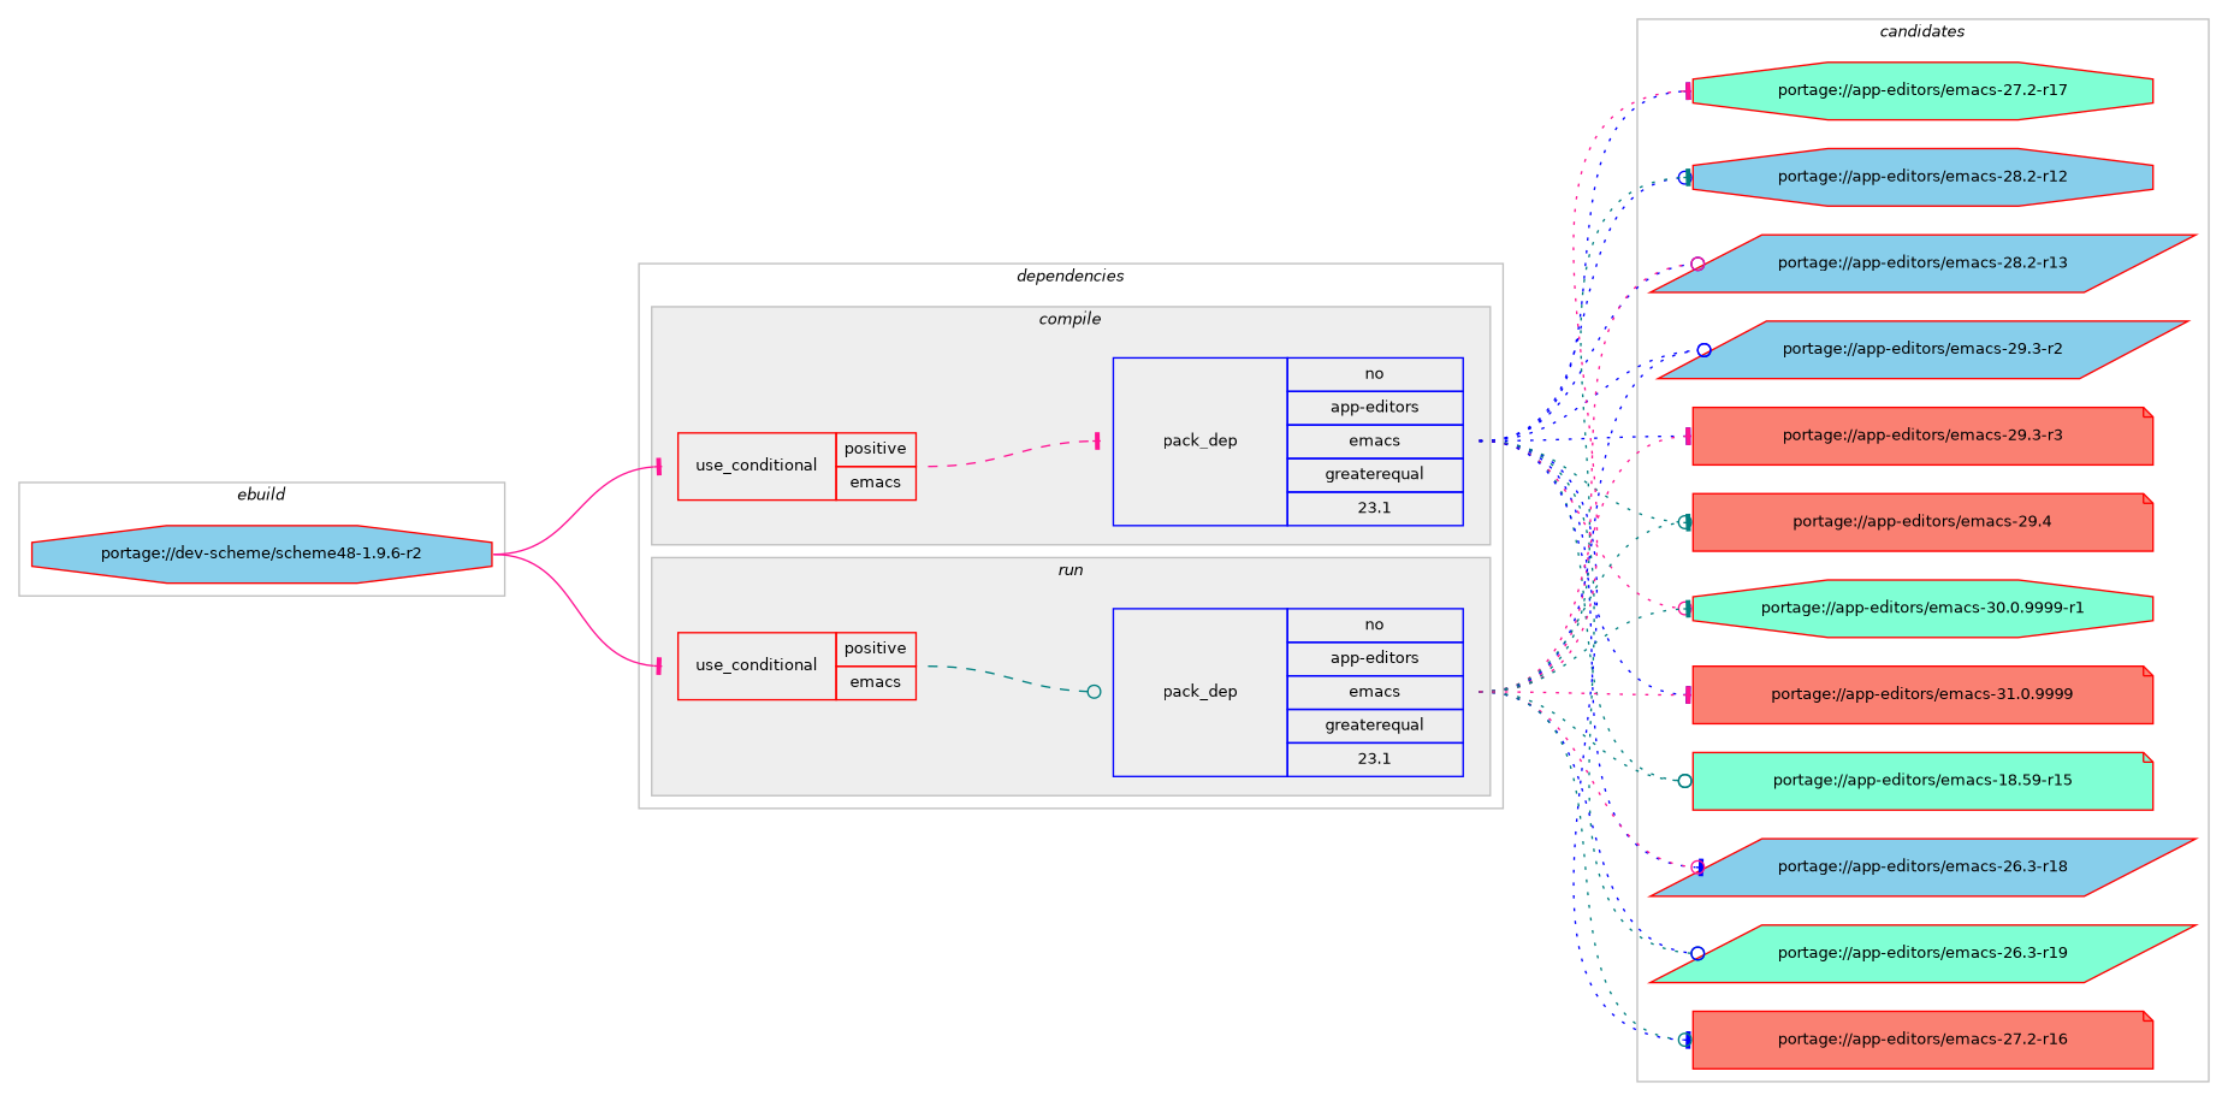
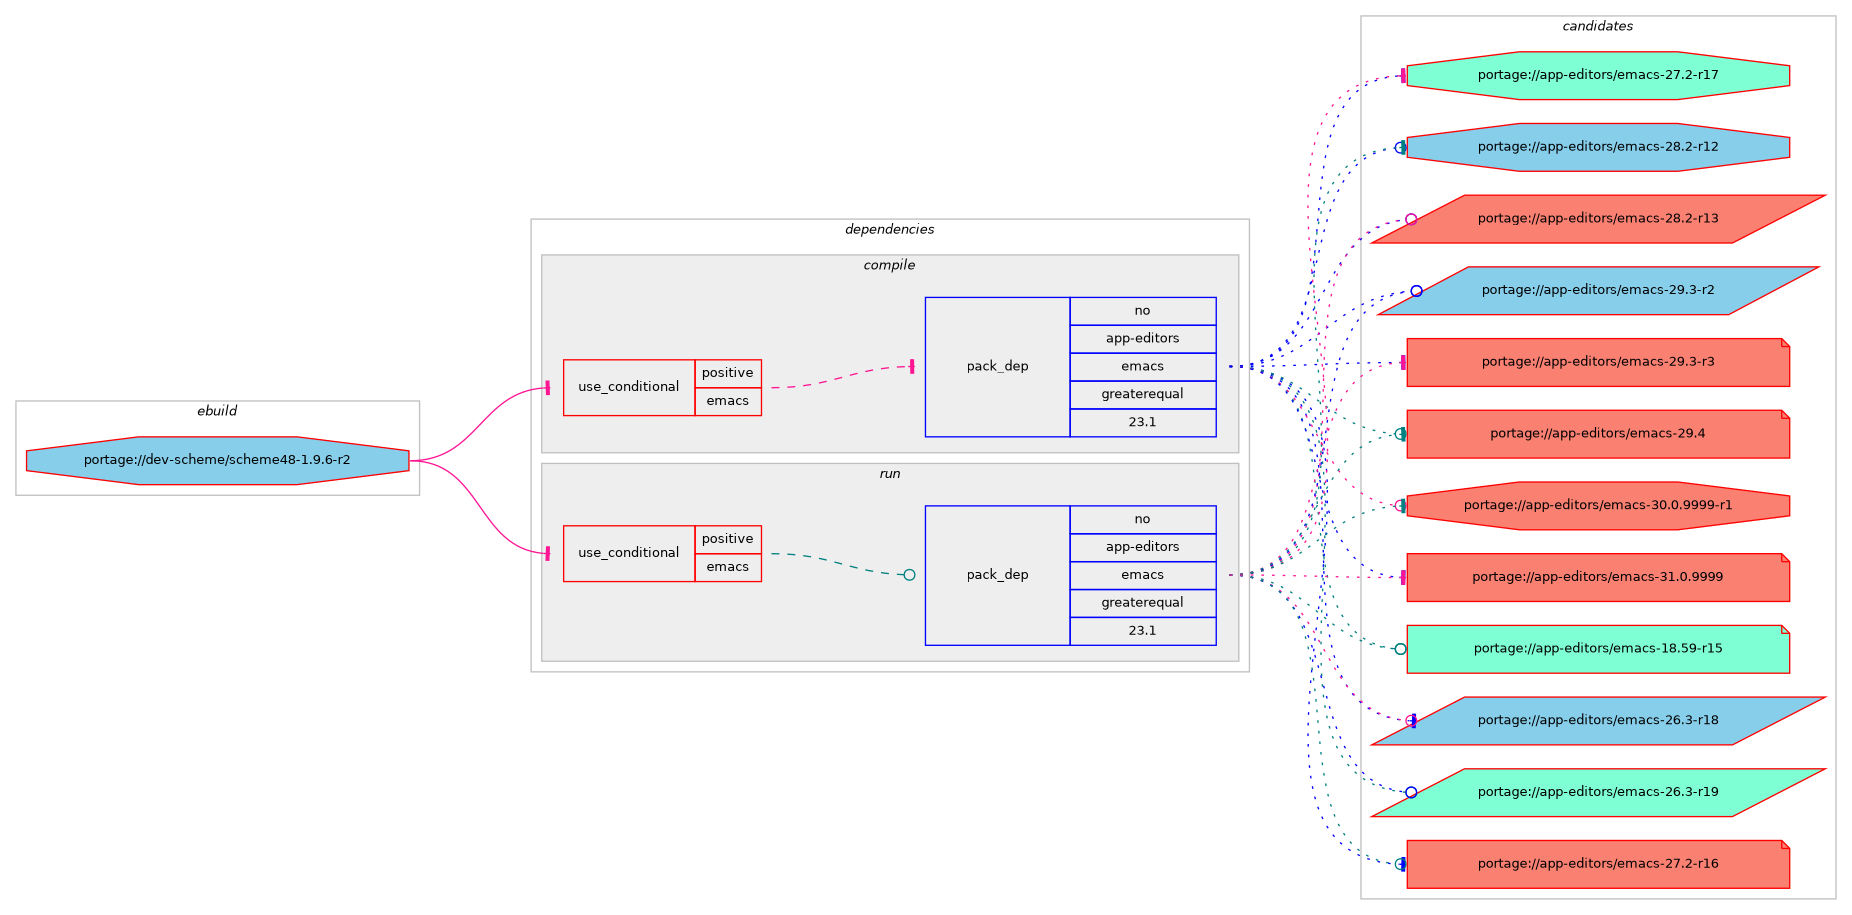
  digraph {
    compound=true
    concentrate=true
    fontname=Helvetica
    fontsize=10
    newrank=true
    rankdir=LR
    ranksep=1.5
    node [color=red fillcolor=skyblue fontname=Helvetica fontsize=10 shape=note style=filled]
    edge [arrowhead=tee color=blue headport=w style=dotted tailport=e weight=100]
    n1 [label="portage://dev-scheme/scheme48-1.9.6-r2" shape=octagon width=4]
    n2 [color=blue label=<<TABLE BORDER="0" CELLBORDER="1" CELLSPACING="0" CELLPADDING="4" WIDTH="220"><TR><TD ROWSPAN="6" CELLPADDING="30">pack_dep</TD></TR><TR><TD WIDTH="110">no</TD></TR><TR><TD>app-editors</TD></TR><TR><TD>emacs</TD></TR><TR><TD>greaterequal</TD></TR><TR><TD>23.1</TD></TR></TABLE>> shape=none fillcolor="" style=""]
    n3 [label=<<TABLE BORDER="0" CELLBORDER="1" CELLSPACING="0" CELLPADDING="4"><TR><TD ROWSPAN="3" CELLPADDING="10">use_conditional</TD></TR><TR><TD>positive</TD></TR><TR><TD>emacs</TD></TR></TABLE>> shape=none fillcolor="" style=""]
    n4 [color=blue label=<<TABLE BORDER="0" CELLBORDER="1" CELLSPACING="0" CELLPADDING="4" WIDTH="220"><TR><TD ROWSPAN="6" CELLPADDING="30">pack_dep</TD></TR><TR><TD WIDTH="110">no</TD></TR><TR><TD>app-editors</TD></TR><TR><TD>emacs</TD></TR><TR><TD>greaterequal</TD></TR><TR><TD>23.1</TD></TR></TABLE>> shape=none fillcolor="" style=""]
    n5 [label=<<TABLE BORDER="0" CELLBORDER="1" CELLSPACING="0" CELLPADDING="4"><TR><TD ROWSPAN="3" CELLPADDING="10">use_conditional</TD></TR><TR><TD>positive</TD></TR><TR><TD>emacs</TD></TR></TABLE>> shape=none fillcolor="" style=""]
    n6 [fillcolor=aquamarine label="portage://app-editors/emacs-18.59-r15" width=4]
    n7 [label="portage://app-editors/emacs-26.3-r18" shape=parallelogram width=4]
    n8 [fillcolor=aquamarine label="portage://app-editors/emacs-26.3-r19" shape=parallelogram width=4]
    n9 [fillcolor=salmon label="portage://app-editors/emacs-27.2-r16" width=4]
    n10 [fillcolor=aquamarine label="portage://app-editors/emacs-27.2-r17" shape=octagon width=4]
    n11 [label="portage://app-editors/emacs-28.2-r12" shape=octagon width=4]
-   n12 [label="portage://app-editors/emacs-28.2-r13" shape=parallelogram width=4]
+   n12 [fillcolor=salmon label="portage://app-editors/emacs-28.2-r13" shape=parallelogram width=4]
    n13 [label="portage://app-editors/emacs-29.3-r2" shape=parallelogram width=4]
    n14 [fillcolor=salmon label="portage://app-editors/emacs-29.3-r3" width=4]
    n15 [fillcolor=salmon label="portage://app-editors/emacs-29.4" width=4]
-   n16 [fillcolor=aquamarine label="portage://app-editors/emacs-30.0.9999-r1" shape=octagon width=4]
+   n16 [fillcolor=salmon label="portage://app-editors/emacs-30.0.9999-r1" shape=octagon width=4]
    n17 [fillcolor=salmon label="portage://app-editors/emacs-31.0.9999" width=4]
    subgraph cluster_1 {
      color=gray
      label=<<i>dependencies</i>>
      subgraph cluster_2 {
        color=gray
        fillcolor="#eeeeee"
        label=<<i>compile</i>>
        style=filled
        subgraph sub_3 {
          color=gray
          fillcolor="#eeeeee"
          label=<<i>compile</i>>
          style=filled
          n3
          subgraph sub_4 {
            color=gray
            fillcolor="#eeeeee"
            label=<<i>compile</i>>
            style=filled
            n2
          }
        }
      }
      subgraph cluster_5 {
        color=gray
        fillcolor="#eeeeee"
        label=<<i>compile and run</i>>
        style=filled
      }
      subgraph cluster_6 {
        color=gray
        fillcolor="#eeeeee"
        label=<<i>run</i>>
        style=filled
        subgraph sub_7 {
          color=gray
          fillcolor="#eeeeee"
          label=<<i>run</i>>
          style=filled
          n5
          subgraph sub_8 {
            color=gray
            fillcolor="#eeeeee"
            label=<<i>run</i>>
            style=filled
            n4
          }
        }
      }
    }
    subgraph cluster_9 {
      color=gray
      label=<<i>ebuild</i>>
      rank=same
      n1
    }
    subgraph cluster_10 {
      color=gray
      label=<<i>candidates</i>>
      rank=same
      subgraph sub_11 {
        color=black
        label=<<i>candidates</i>>
        nodesep=1
        rank=same
        n6
        n7
        n8
        n9
        n10
        n11
        n12
        n13
        n14
        n15
        n16
        n17
      }
      subgraph sub_12 {
        color=black
        label=<<i>candidates</i>>
        nodesep=1
        rank=same
        n6
        n7
        n8
        n9
        n10
        n11
        n12
        n13
        n14
        n15
        n16
        n17
      }
    }
    n1 -> n3 [color=deeppink style=solid weight=20]
    n1 -> n5 [color=deeppink style=solid weight=20]
    n2 -> n6 [arrowhead=odot color=teal]
    n2 -> n7
    n2 -> n8 [arrowhead=odot color=teal]
    n2 -> n9
    n2 -> n10
    n2 -> n11 [arrowhead=odot]
    n2 -> n12 [arrowhead=odot]
    n2 -> n13 [arrowhead=odot]
    n2 -> n14
    n2 -> n15 [arrowhead=odot color=teal]
    n2 -> n16 [arrowhead=odot color=deeppink]
    n2 -> n17
    n3 -> n2 [color=deeppink style=dashed weight=20]
    n4 -> n6 [arrowhead=odot color=teal]
    n4 -> n7 [arrowhead=odot color=deeppink]
    n4 -> n8 [arrowhead=odot]
    n4 -> n9 [arrowhead=odot color=teal]
    n4 -> n10 [color=deeppink]
    n4 -> n11 [color=teal]
    n4 -> n12 [arrowhead=odot color=deeppink]
    n4 -> n13 [arrowhead=odot]
    n4 -> n14 [color=deeppink]
    n4 -> n15 [color=teal]
    n4 -> n16 [color=teal]
    n4 -> n17 [color=deeppink]
    n5 -> n4 [arrowhead=odot color=teal style=dashed weight=20]
  }
